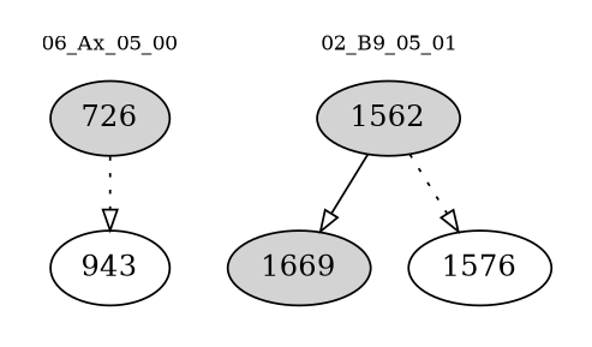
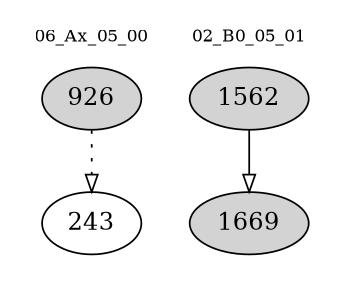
  digraph {
    node [color=black fillcolor=lightgrey style=filled]
    edge [arrowhead=onormal color=black style=dotted]
-   n1 [label=726]
-   n2 [fillcolor=white label=943]
+   n1 [label=926]
+   n2 [fillcolor=white label=243]
    n3 [label=1562]
    n4 [label=1669]
-   n5 [fillcolor=white label=1576]
    subgraph cluster_1 {
      color=white
      fontsize=10
      label="06_Ax_05_00"
      n1
      n2
    }
    subgraph cluster_2 {
      color=white
      fontsize=10
-     label="02_B9_05_01"
+     label="02_B0_05_01"
      n3
      n4
-     n5
    }
    n1 -> n2
    n3 -> n4 [style=solid]
-   n3 -> n5
  }
